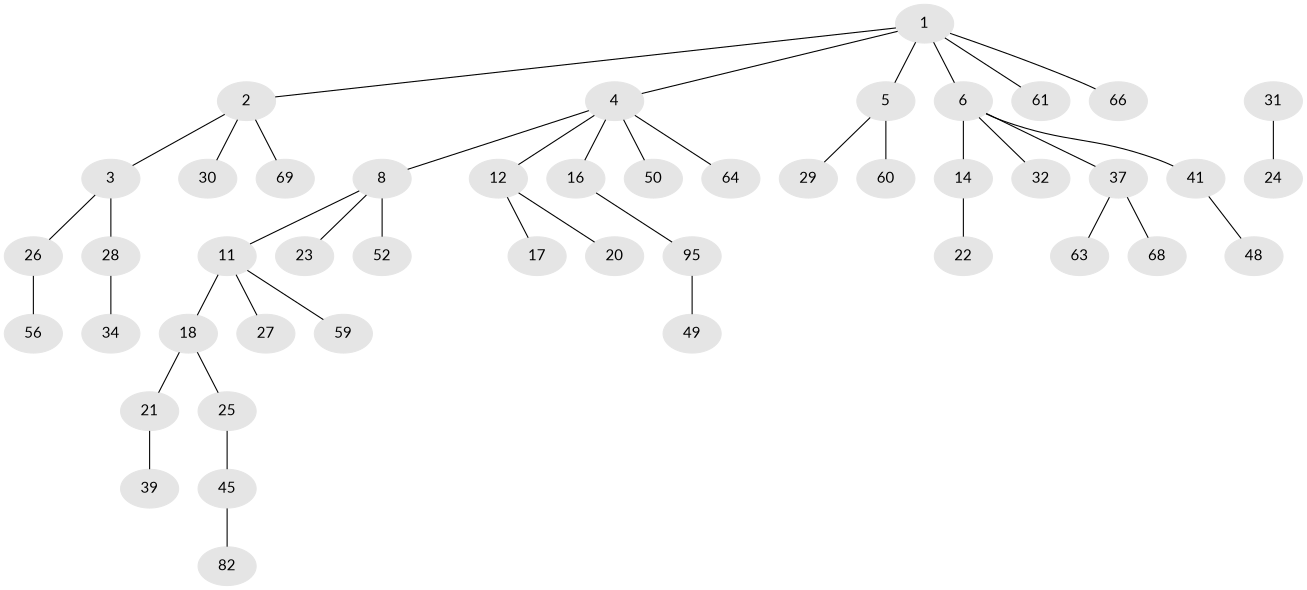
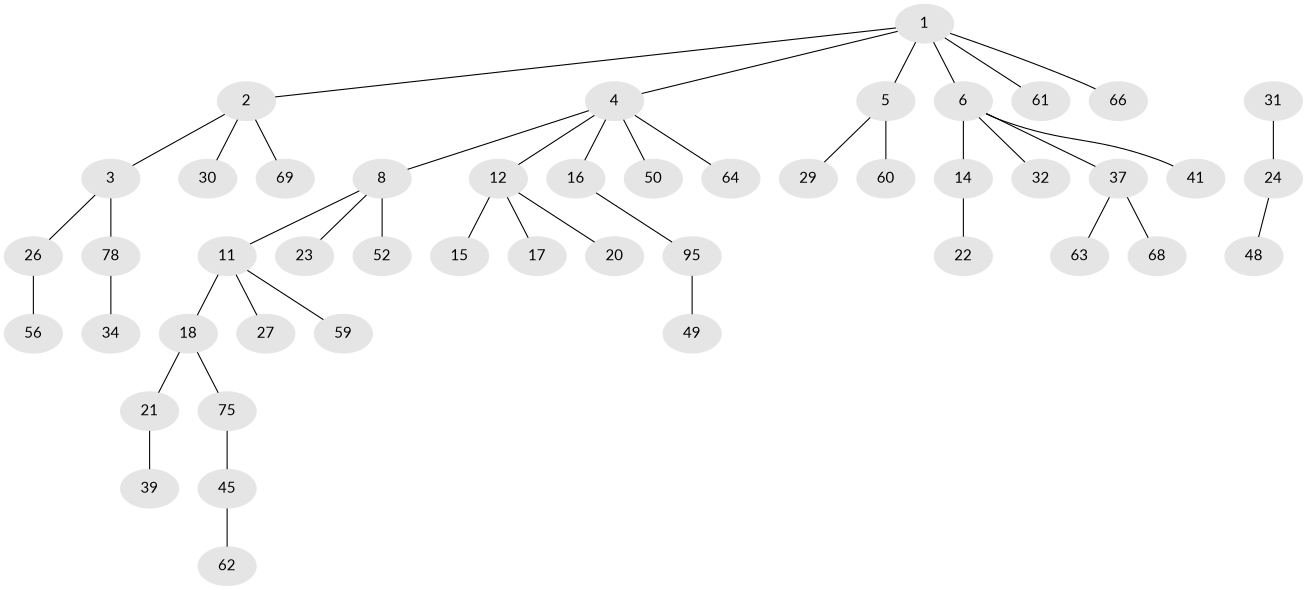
  graph {
    fontname=Lato
    node [color=gray90 fontname=Lato style=filled]
    edge [fontname=Lato]
    1 [super="+38"]
    2 [super="+19"]
    4 [super="+13"]
    5 [super="+55"]
    6 [super="+9"]
    61
    n7 [label=66]
    3 [super="+7"]
    30
    69
    8 [super="+10"]
    12 [super="+57"]
    16
    50
    64
    29
    60
    14 [super="+54"]
    32 [super="+46"]
    37 [super="+49"]
    41
    26
-   28
+   28 [label=78]
    56
    34 [super="+43"]
    11 [super="+24"]
    23
    52 [super="+70"]
+   15
    17
    20
    n32 [label=95 super="+51"]
    22
    63 [super="+71"]
    68
    18
    27
    59
    21 [super="+58"]
-   25 [super="+36"]
+   25 [super="+36" label=75]
    n41 [label=49]
    39
    45
    31 [super="+66"]
    n45 [label=24 super="+53"]
-   62 [label=82]
+   62
    48
    1 -- 2
    1 -- 4
    1 -- 5
    1 -- 6
    1 -- 61
    1 -- n7
    2 -- 3
    2 -- 30
    2 -- 69
    4 -- 8
    4 -- 12
    4 -- 16
    4 -- 50
    4 -- 64
    5 -- 29
    5 -- 60
    6 -- 14
    6 -- 32
    6 -- 37
    6 -- 41
    3 -- 26
    3 -- 28
    8 -- 11
    8 -- 23
    8 -- 52
+   12 -- 15
    12 -- 17
    12 -- 20
    16 -- n32
    14 -- 22
    37 -- 63
    37 -- 68
    26 -- 56
    28 -- 34
    11 -- 18
    11 -- 27
    11 -- 59
    n32 -- n41
    18 -- 21
    18 -- 25
    21 -- 39
    25 -- 45
    45 -- 62
    31 -- n45
-   41 -- 48
+   n45 -- 48
  }
